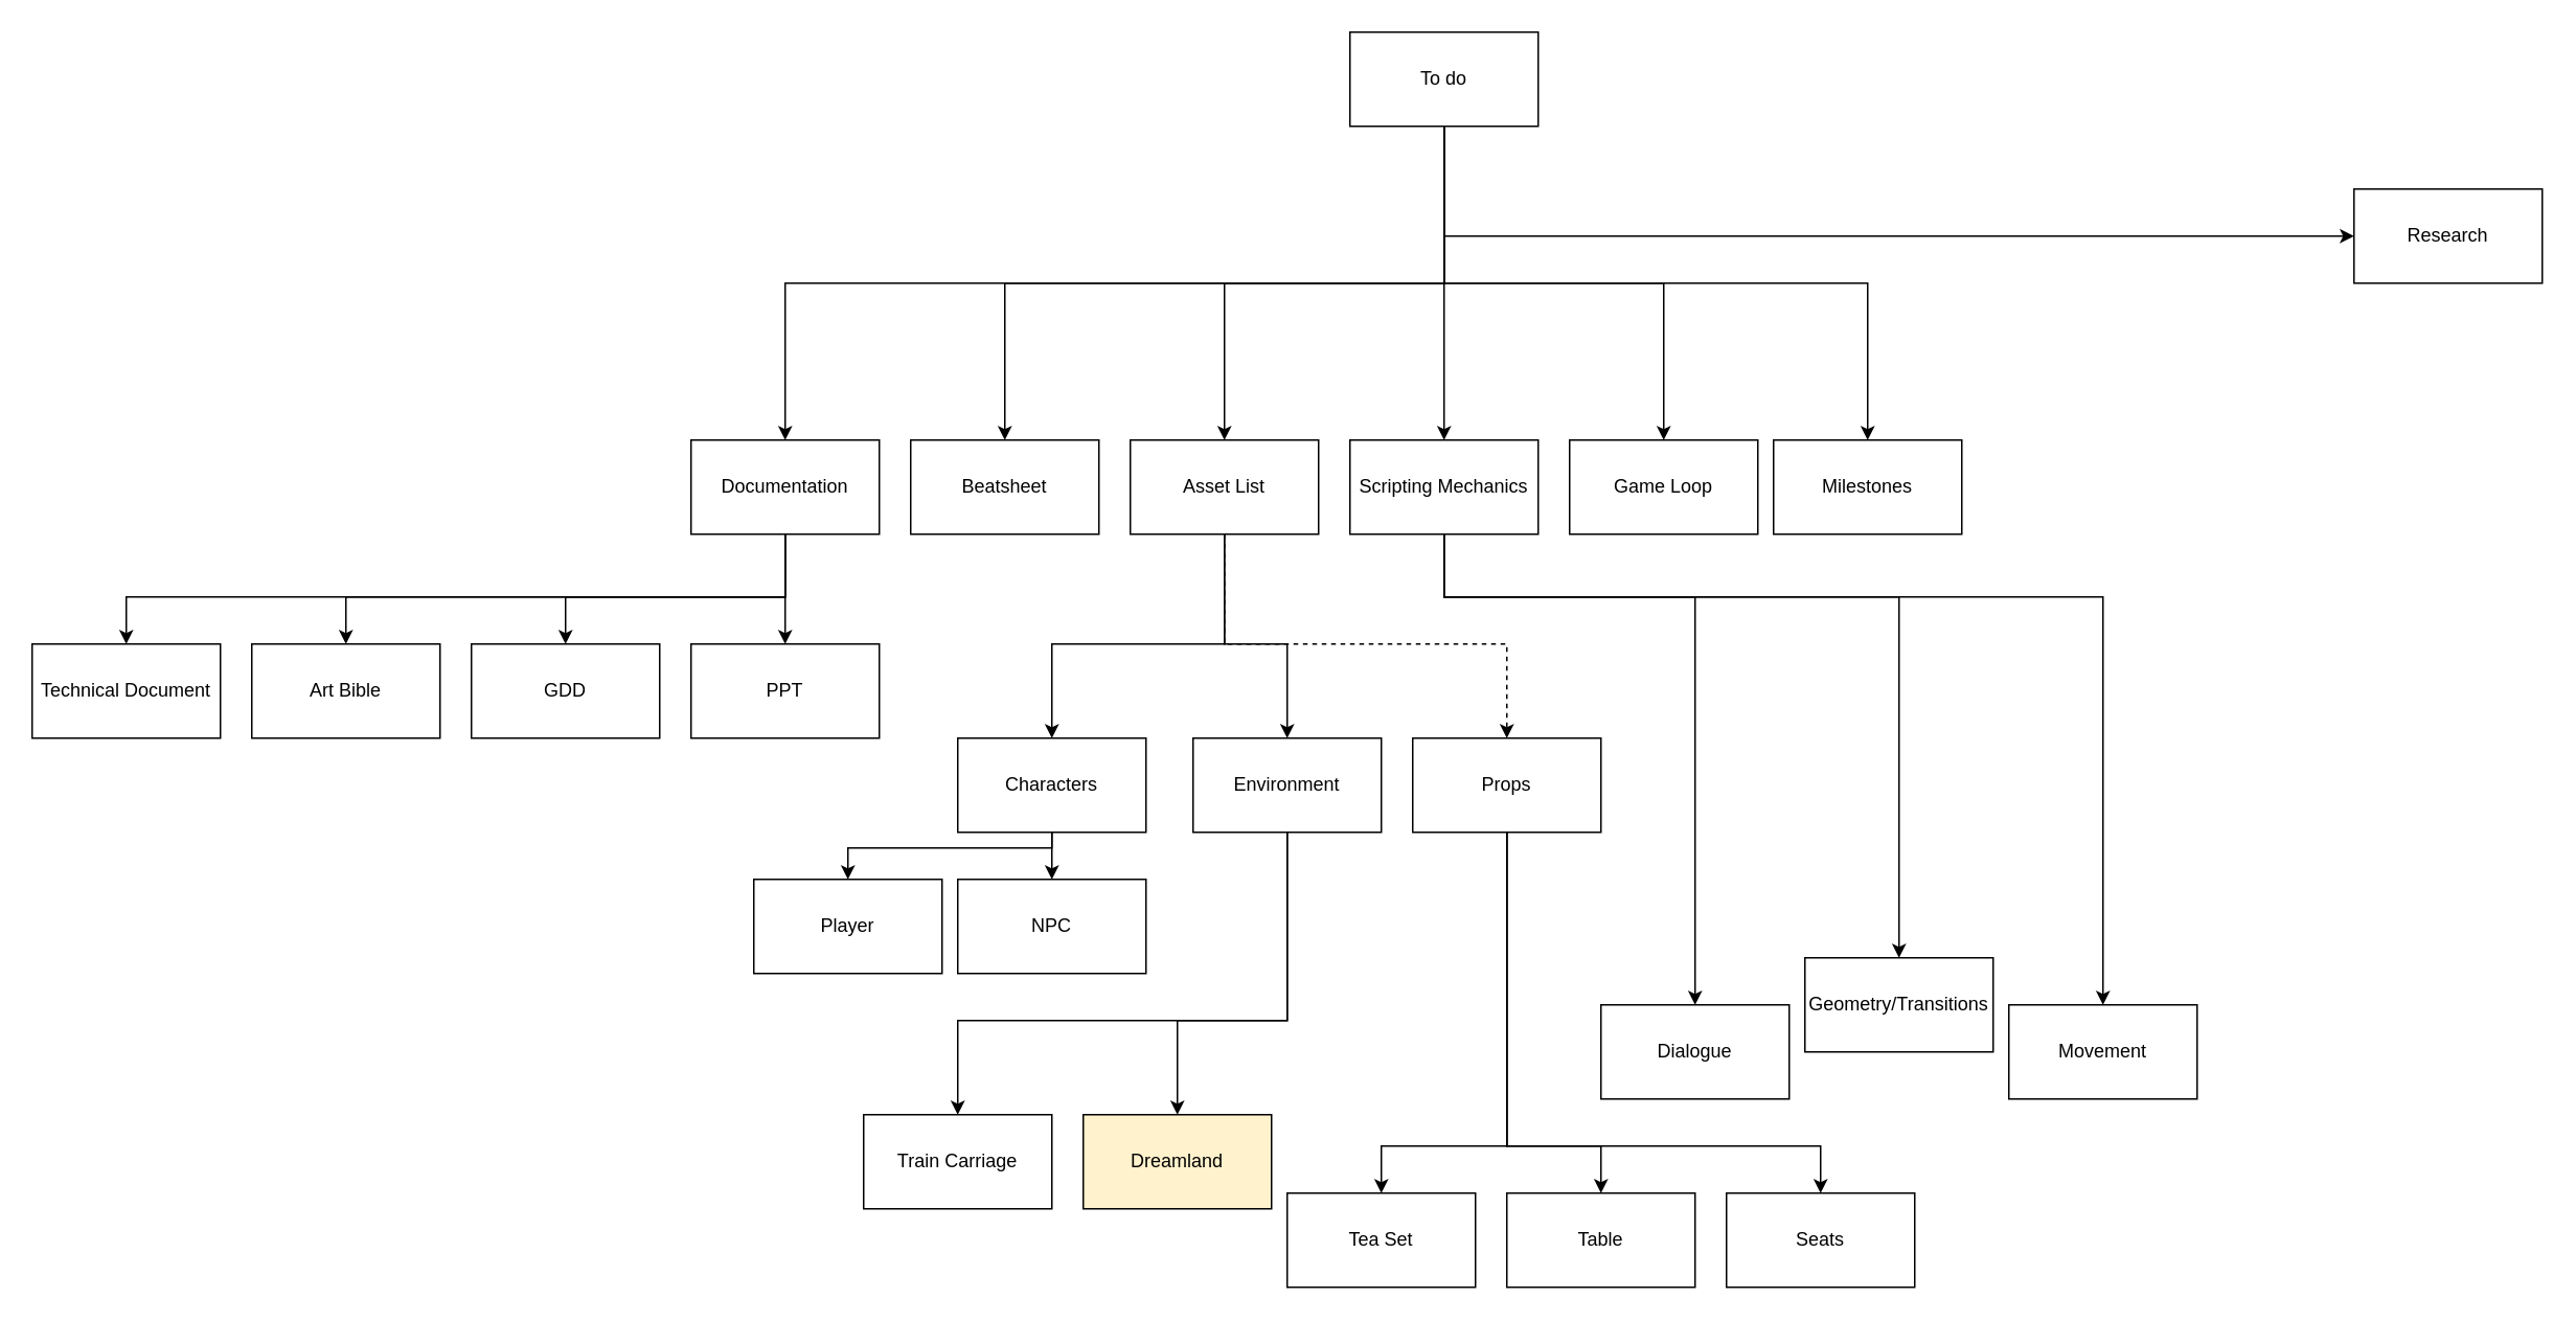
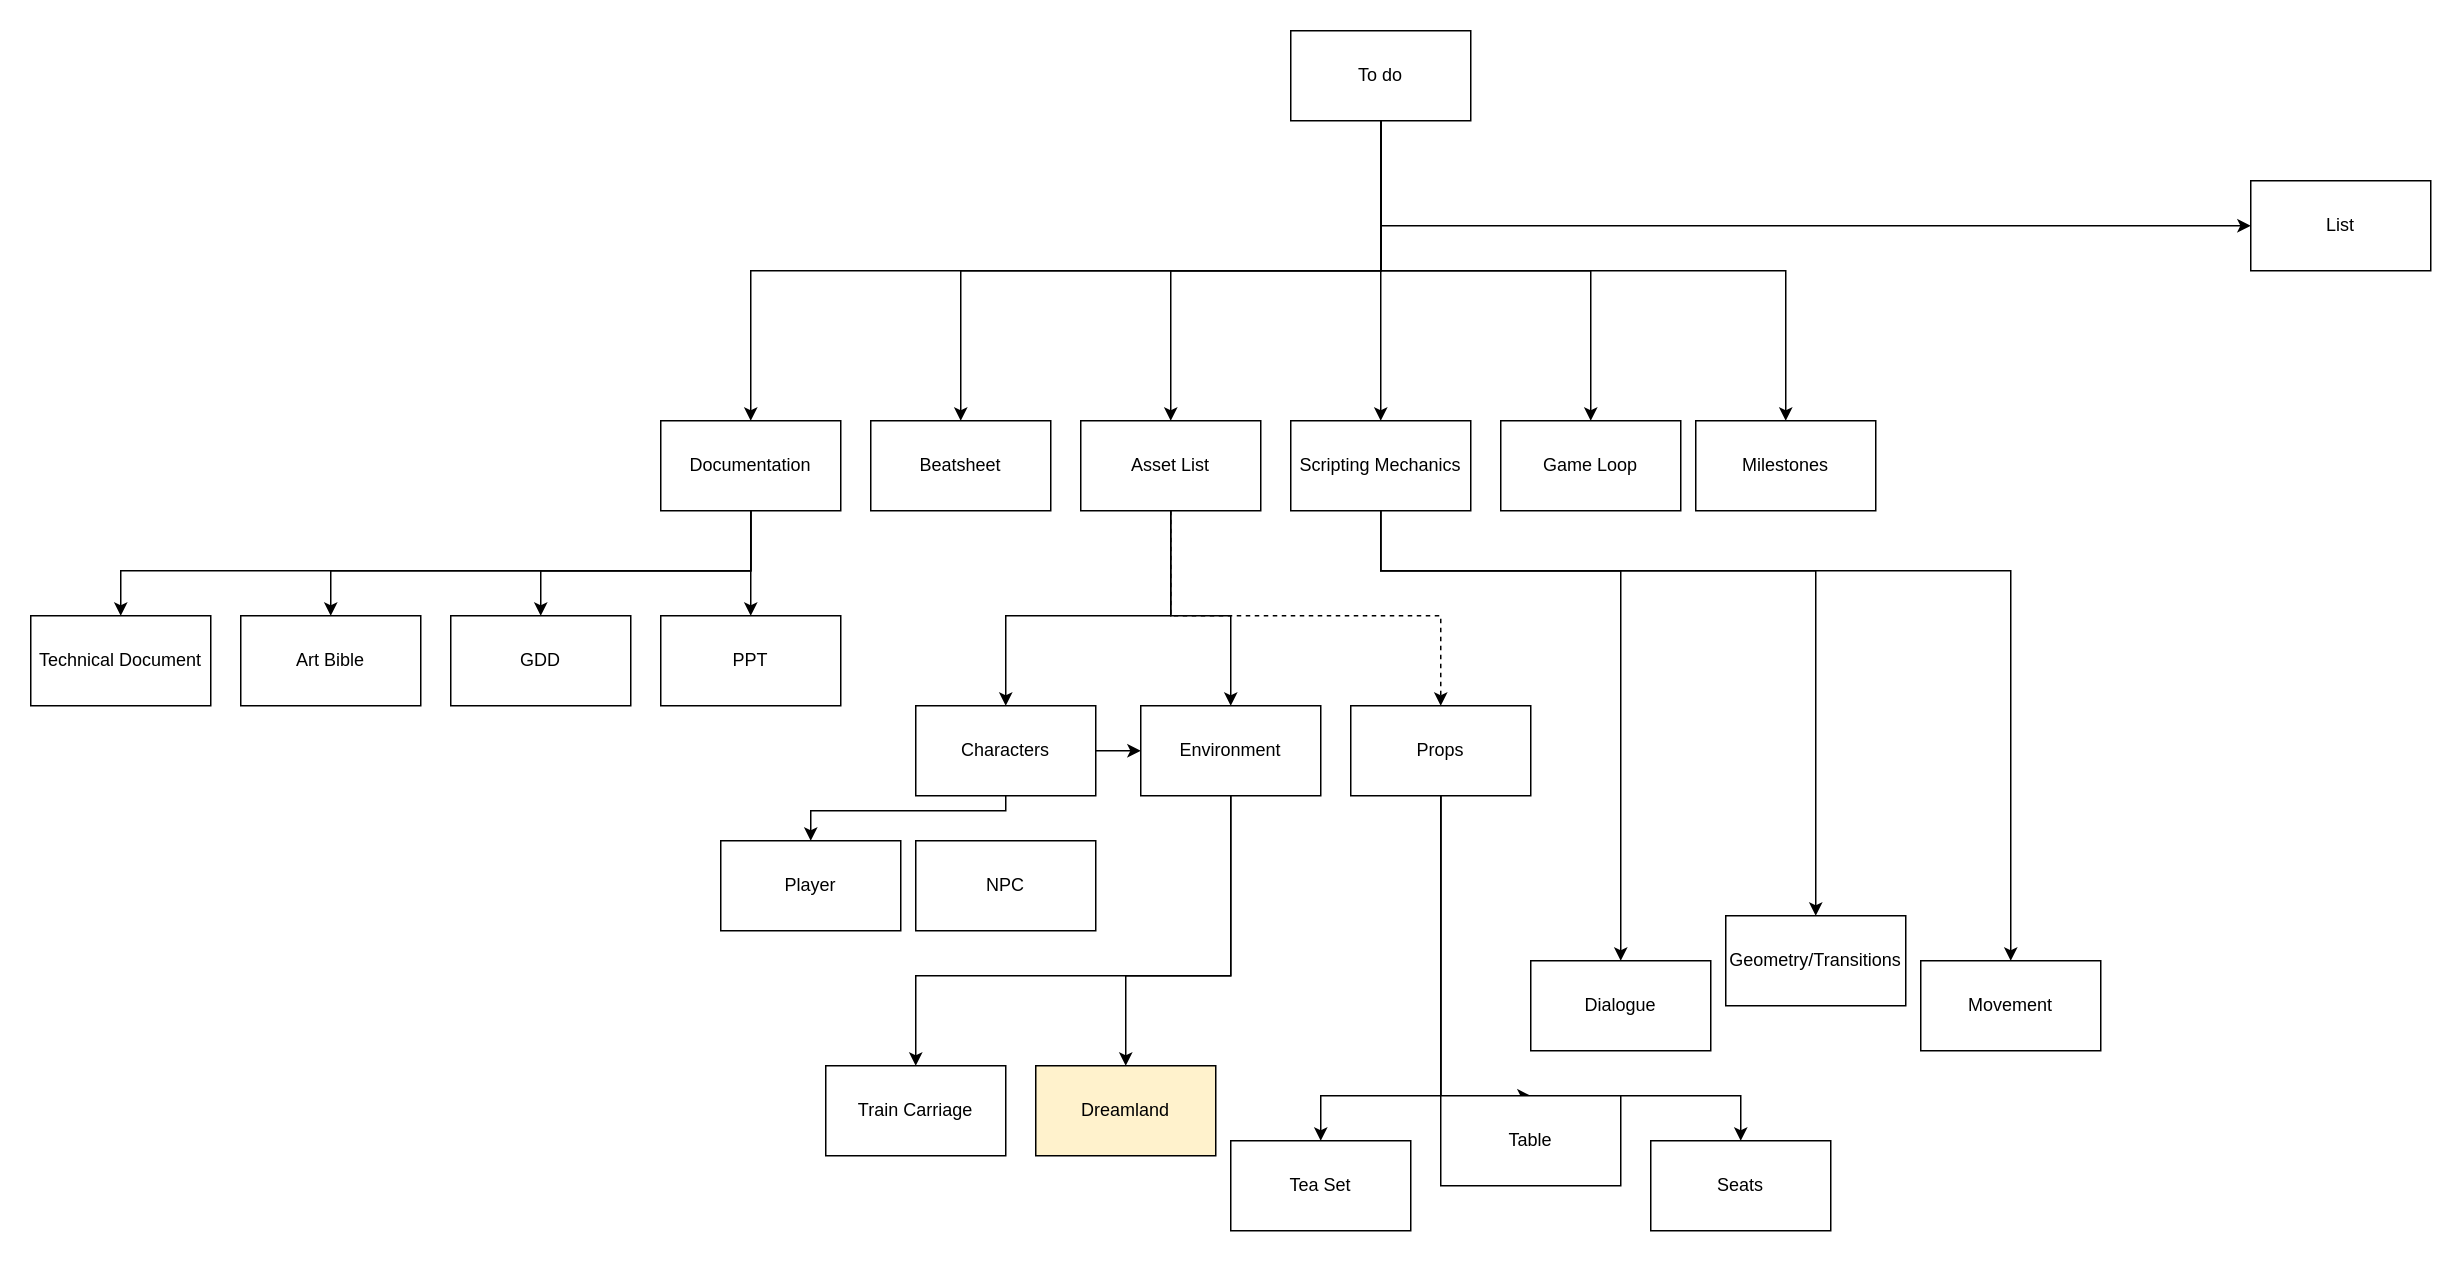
  <mxCell id="0" />
  <mxCell id="1" parent="0" />
  <mxCell id="2" style="edgeStyle=orthogonalEdgeStyle;rounded=0;orthogonalLoop=1;jettySize=auto;html=1;fontColor=#00CC00;" parent="1" source="9" target="18" edge="1"><mxGeometry relative="1" as="geometry" /></mxCell>
  <mxCell id="3" style="edgeStyle=orthogonalEdgeStyle;rounded=0;orthogonalLoop=1;jettySize=auto;html=1;fontColor=#00CC00;exitX=0.5;exitY=1;exitDx=0;exitDy=0;" parent="1" source="9" target="19" edge="1"><mxGeometry relative="1" as="geometry" /></mxCell>
  <mxCell id="4" style="edgeStyle=orthogonalEdgeStyle;rounded=0;orthogonalLoop=1;jettySize=auto;html=1;fontColor=#00CC00;" parent="1" target="20" edge="1"><mxGeometry relative="1" as="geometry"><mxPoint x="920" y="80" as="sourcePoint" /><Array as="points"><mxPoint x="920" y="180" /><mxPoint x="1190" y="180" /></Array></mxGeometry></mxCell>
  <mxCell id="5" style="edgeStyle=orthogonalEdgeStyle;rounded=0;orthogonalLoop=1;jettySize=auto;html=1;fontColor=#00CC00;exitX=0.5;exitY=1;exitDx=0;exitDy=0;" parent="1" source="9" target="14" edge="1"><mxGeometry relative="1" as="geometry" /></mxCell>
  <mxCell id="6" style="edgeStyle=orthogonalEdgeStyle;rounded=0;orthogonalLoop=1;jettySize=auto;html=1;fontColor=#00CC00;exitX=0.5;exitY=1;exitDx=0;exitDy=0;" parent="1" source="9" target="10" edge="1"><mxGeometry relative="1" as="geometry" /></mxCell>
  <mxCell id="7" style="edgeStyle=orthogonalEdgeStyle;rounded=0;orthogonalLoop=1;jettySize=auto;html=1;entryX=0;entryY=0.5;entryDx=0;entryDy=0;" edge="1" parent="1" source="9" target="41"><mxGeometry relative="1" as="geometry"><Array as="points"><mxPoint x="920" y="150" /></Array></mxGeometry></mxCell>
  <mxCell id="8" style="edgeStyle=orthogonalEdgeStyle;rounded=0;orthogonalLoop=1;jettySize=auto;html=1;" edge="1" parent="1" source="9" target="47"><mxGeometry relative="1" as="geometry"><Array as="points"><mxPoint x="920" y="180" /><mxPoint x="500" y="180" /></Array></mxGeometry></mxCell>
  <mxCell id="9" value="To do" style="rounded=0;whiteSpace=wrap;html=1;" parent="1" vertex="1"><mxGeometry x="860" y="20" width="120" height="60" as="geometry" /></mxCell>
  <mxCell id="10" value="Beatsheet" style="rounded=0;whiteSpace=wrap;html=1;" parent="1" vertex="1"><mxGeometry x="580" y="280" width="120" height="60" as="geometry" /></mxCell>
  <mxCell id="11" style="edgeStyle=orthogonalEdgeStyle;rounded=0;orthogonalLoop=1;jettySize=auto;html=1;fontColor=#00CC00;" parent="1" source="14" target="27" edge="1"><mxGeometry relative="1" as="geometry"><Array as="points"><mxPoint x="780" y="410" /><mxPoint x="820" y="410" /></Array></mxGeometry></mxCell>
  <mxCell id="12" style="edgeStyle=orthogonalEdgeStyle;rounded=0;orthogonalLoop=1;jettySize=auto;html=1;entryX=0.5;entryY=0;entryDx=0;entryDy=0;fontColor=#00CC00;" parent="1" source="14" target="30" edge="1"><mxGeometry relative="1" as="geometry"><Array as="points"><mxPoint x="780" y="410" /><mxPoint x="670" y="410" /></Array></mxGeometry></mxCell>
  <mxCell id="13" style="edgeStyle=orthogonalEdgeStyle;rounded=0;orthogonalLoop=1;jettySize=auto;html=1;entryX=0.5;entryY=0;entryDx=0;entryDy=0;fontColor=#00CC00;dashed=1;" parent="1" source="14" target="24" edge="1"><mxGeometry relative="1" as="geometry"><Array as="points"><mxPoint x="780" y="410" /><mxPoint x="960" y="410" /></Array></mxGeometry></mxCell>
  <mxCell id="14" value="Asset List" style="rounded=0;whiteSpace=wrap;html=1;" parent="1" vertex="1"><mxGeometry x="720" y="280" width="120" height="60" as="geometry" /></mxCell>
  <mxCell id="15" style="edgeStyle=orthogonalEdgeStyle;rounded=0;orthogonalLoop=1;jettySize=auto;html=1;entryX=0.5;entryY=0;entryDx=0;entryDy=0;fontColor=#00CC00;" parent="1" source="18" target="32" edge="1"><mxGeometry relative="1" as="geometry"><Array as="points"><mxPoint x="920" y="380" /><mxPoint x="1210" y="380" /></Array></mxGeometry></mxCell>
  <mxCell id="16" style="edgeStyle=orthogonalEdgeStyle;rounded=0;orthogonalLoop=1;jettySize=auto;html=1;fontColor=#00CC00;exitX=0.5;exitY=1;exitDx=0;exitDy=0;" parent="1" source="18" target="31" edge="1"><mxGeometry relative="1" as="geometry"><Array as="points"><mxPoint x="920" y="380" /><mxPoint x="1080" y="380" /></Array></mxGeometry></mxCell>
  <mxCell id="17" style="edgeStyle=orthogonalEdgeStyle;rounded=0;orthogonalLoop=1;jettySize=auto;html=1;fontColor=#00CC00;" parent="1" source="18" target="33" edge="1"><mxGeometry relative="1" as="geometry"><Array as="points"><mxPoint x="920" y="380" /><mxPoint x="1340" y="380" /></Array></mxGeometry></mxCell>
  <mxCell id="18" value="Scripting Mechanics" style="rounded=0;whiteSpace=wrap;html=1;" parent="1" vertex="1"><mxGeometry x="860" y="280" width="120" height="60" as="geometry" /></mxCell>
  <mxCell id="19" value="Game Loop" style="rounded=0;whiteSpace=wrap;html=1;" parent="1" vertex="1"><mxGeometry x="1000" y="280" width="120" height="60" as="geometry" /></mxCell>
  <mxCell id="20" value="Milestones" style="rounded=0;whiteSpace=wrap;html=1;" parent="1" vertex="1"><mxGeometry x="1130" y="280" width="120" height="60" as="geometry" /></mxCell>
  <mxCell id="21" style="edgeStyle=orthogonalEdgeStyle;rounded=0;orthogonalLoop=1;jettySize=auto;html=1;entryX=0.5;entryY=0;entryDx=0;entryDy=0;fontColor=#00CC00;" parent="1" source="24" target="40" edge="1"><mxGeometry relative="1" as="geometry"><Array as="points"><mxPoint x="960" y="730" /><mxPoint x="1160" y="730" /></Array></mxGeometry></mxCell>
  <mxCell id="22" style="edgeStyle=orthogonalEdgeStyle;rounded=0;orthogonalLoop=1;jettySize=auto;html=1;entryX=0.5;entryY=0;entryDx=0;entryDy=0;fontColor=#00CC00;" parent="1" source="24" target="39" edge="1"><mxGeometry relative="1" as="geometry"><Array as="points"><mxPoint x="960" y="730" /><mxPoint x="1020" y="730" /></Array></mxGeometry></mxCell>
  <mxCell id="23" style="edgeStyle=orthogonalEdgeStyle;rounded=0;orthogonalLoop=1;jettySize=auto;html=1;fontColor=#00CC00;" parent="1" source="24" target="38" edge="1"><mxGeometry relative="1" as="geometry"><Array as="points"><mxPoint x="960" y="730" /><mxPoint x="880" y="730" /></Array></mxGeometry></mxCell>
  <mxCell id="24" value="Props" style="rounded=0;whiteSpace=wrap;html=1;" parent="1" vertex="1"><mxGeometry x="900" y="470" width="120" height="60" as="geometry" /></mxCell>
  <mxCell id="25" style="edgeStyle=orthogonalEdgeStyle;rounded=0;orthogonalLoop=1;jettySize=auto;html=1;entryX=0.5;entryY=0;entryDx=0;entryDy=0;fontColor=#00CC00;" parent="1" source="27" target="34" edge="1"><mxGeometry relative="1" as="geometry"><Array as="points"><mxPoint x="820" y="650" /><mxPoint x="610" y="650" /></Array></mxGeometry></mxCell>
  <mxCell id="26" style="edgeStyle=orthogonalEdgeStyle;rounded=0;orthogonalLoop=1;jettySize=auto;html=1;entryX=0.5;entryY=0;entryDx=0;entryDy=0;fontColor=#00CC00;" parent="1" source="27" target="37" edge="1"><mxGeometry relative="1" as="geometry"><Array as="points"><mxPoint x="820" y="650" /><mxPoint x="750" y="650" /></Array></mxGeometry></mxCell>
  <mxCell id="27" value="Environment" style="rounded=0;whiteSpace=wrap;html=1;" parent="1" vertex="1"><mxGeometry x="760" y="470" width="120" height="60" as="geometry" /></mxCell>
  <mxCell id="28" style="edgeStyle=orthogonalEdgeStyle;rounded=0;orthogonalLoop=1;jettySize=auto;html=1;fontColor=#00CC00;" parent="1" source="30" target="35" edge="1"><mxGeometry relative="1" as="geometry"><Array as="points"><mxPoint x="670" y="540" /><mxPoint x="540" y="540" /></Array></mxGeometry></mxCell>
- <mxCell id="29" style="edgeStyle=orthogonalEdgeStyle;rounded=0;orthogonalLoop=1;jettySize=auto;html=1;entryX=0.5;entryY=0;entryDx=0;entryDy=0;fontColor=#00CC00;" parent="1" source="30" target="36" edge="1"><mxGeometry relative="1" as="geometry" /></mxCell>
+ <mxCell id="29" style="edgeStyle=orthogonalEdgeStyle;rounded=0;orthogonalLoop=1;jettySize=auto;html=1;fontColor=#00CC00;" parent="1" source="30" target="27" edge="1"><mxGeometry relative="1" as="geometry" /></mxCell>
  <mxCell id="30" value="Characters" style="rounded=0;whiteSpace=wrap;html=1;" parent="1" vertex="1"><mxGeometry x="610" y="470" width="120" height="60" as="geometry" /></mxCell>
  <mxCell id="31" value="Dialogue" style="rounded=0;whiteSpace=wrap;html=1;" parent="1" vertex="1"><mxGeometry x="1020" y="640" width="120" height="60" as="geometry" /></mxCell>
  <mxCell id="32" value="Geometry/Transitions" style="rounded=0;whiteSpace=wrap;html=1;" parent="1" vertex="1"><mxGeometry x="1150" y="610" width="120" height="60" as="geometry" /></mxCell>
  <mxCell id="33" value="Movement" style="rounded=0;whiteSpace=wrap;html=1;" parent="1" vertex="1"><mxGeometry x="1280" y="640" width="120" height="60" as="geometry" /></mxCell>
  <mxCell id="34" value="Train Carriage" style="rounded=0;whiteSpace=wrap;html=1;" parent="1" vertex="1"><mxGeometry y="710" width="120" height="60" as="geometry" x="550" /></mxCell>
  <mxCell id="35" value="Player" style="rounded=0;whiteSpace=wrap;html=1;" parent="1" vertex="1"><mxGeometry x="480" y="560" width="120" height="60" as="geometry" /></mxCell>
  <mxCell id="36" value="NPC" style="rounded=0;whiteSpace=wrap;html=1;" parent="1" vertex="1"><mxGeometry x="610" y="560" width="120" height="60" as="geometry" /></mxCell>
  <mxCell id="37" value="Dreamland" style="rounded=0;whiteSpace=wrap;html=1;fillColor=#fff2cc;" parent="1" vertex="1"><mxGeometry x="690" y="710" width="120" height="60" as="geometry" /></mxCell>
  <mxCell id="38" value="Tea Set" style="rounded=0;whiteSpace=wrap;html=1;" parent="1" vertex="1"><mxGeometry x="820" y="760" width="120" height="60" as="geometry" /></mxCell>
- <mxCell id="39" value="Table" style="rounded=0;whiteSpace=wrap;html=1;" parent="1" vertex="1"><mxGeometry x="960" y="760" width="120" height="60" as="geometry" /></mxCell>
+ <mxCell id="39" value="Table" style="rounded=0;whiteSpace=wrap;html=1;" parent="1" vertex="1"><mxGeometry x="960" y="730" width="120" height="60" as="geometry" /></mxCell>
  <mxCell id="40" value="Seats" style="rounded=0;whiteSpace=wrap;html=1;" parent="1" vertex="1"><mxGeometry x="1100" y="760" width="120" height="60" as="geometry" /></mxCell>
- <mxCell id="41" value="Research" style="rounded=0;whiteSpace=wrap;html=1;" vertex="1" parent="1"><mxGeometry x="1500" y="120" width="120" height="60" as="geometry" /></mxCell>
+ <mxCell id="41" value="List" style="rounded=0;whiteSpace=wrap;html=1;" vertex="1" parent="1"><mxGeometry x="1500" y="120" width="120" height="60" as="geometry" /></mxCell>
  <mxCell id="42" value="PPT" style="rounded=0;whiteSpace=wrap;html=1;" vertex="1" parent="1"><mxGeometry x="440" y="410" width="120" height="60" as="geometry" /></mxCell>
  <mxCell id="43" style="edgeStyle=orthogonalEdgeStyle;rounded=0;orthogonalLoop=1;jettySize=auto;html=1;" edge="1" parent="1" source="47" target="42"><mxGeometry relative="1" as="geometry"><Array as="points"><mxPoint x="500" y="400" /><mxPoint x="500" y="400" /></Array></mxGeometry></mxCell>
  <mxCell id="44" value="" style="edgeStyle=orthogonalEdgeStyle;rounded=0;orthogonalLoop=1;jettySize=auto;html=1;" edge="1" parent="1" source="47" target="48"><mxGeometry relative="1" as="geometry"><Array as="points"><mxPoint x="500" y="380" /><mxPoint x="360" y="380" /></Array></mxGeometry></mxCell>
  <mxCell id="45" style="edgeStyle=orthogonalEdgeStyle;rounded=0;orthogonalLoop=1;jettySize=auto;html=1;" edge="1" parent="1" source="47" target="49"><mxGeometry relative="1" as="geometry"><Array as="points"><mxPoint x="500" y="380" /><mxPoint x="220" y="380" /></Array></mxGeometry></mxCell>
  <mxCell id="46" style="edgeStyle=orthogonalEdgeStyle;rounded=0;orthogonalLoop=1;jettySize=auto;html=1;" edge="1" parent="1" source="47" target="50"><mxGeometry relative="1" as="geometry"><Array as="points"><mxPoint x="500" y="380" /><mxPoint x="80" y="380" /></Array></mxGeometry></mxCell>
  <mxCell id="47" value="Documentation" style="rounded=0;whiteSpace=wrap;html=1;" vertex="1" parent="1"><mxGeometry x="440" y="280" width="120" height="60" as="geometry" /></mxCell>
  <mxCell id="48" value="GDD" style="rounded=0;whiteSpace=wrap;html=1;" vertex="1" parent="1"><mxGeometry x="300" y="410" width="120" height="60" as="geometry" /></mxCell>
  <mxCell id="49" value="Art Bible" style="rounded=0;whiteSpace=wrap;html=1;" vertex="1" parent="1"><mxGeometry x="160" y="410" width="120" height="60" as="geometry" /></mxCell>
  <mxCell id="50" value="Technical Document" style="rounded=0;whiteSpace=wrap;html=1;" vertex="1" parent="1"><mxGeometry x="20" y="410" width="120" height="60" as="geometry" /></mxCell>
